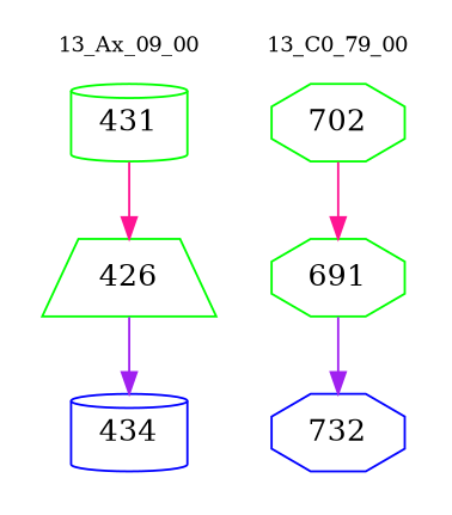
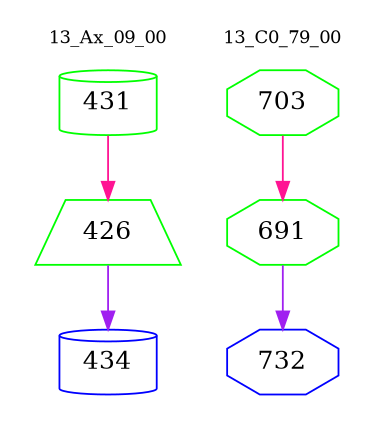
  digraph {
    node [color=green shape=octagon]
    edge [color=deeppink]
    n1 [label=431 shape=cylinder]
    n2 [label=426 shape=trapezium]
    n3 [color=blue label=434 shape=cylinder]
-   n4 [label=702]
+   n4 [label=703]
    n5 [label=691]
    n6 [color=blue label=732]
    subgraph cluster_1 {
      color=white
      fontsize=10
      label="13_Ax_09_00"
      n1
      n2
      n3
    }
    subgraph cluster_2 {
      color=white
      fontsize=10
      label="13_C0_79_00"
      n4
      n5
      n6
    }
    n1 -> n2
    n2 -> n3 [color=purple]
    n4 -> n5
    n5 -> n6 [color=purple]
  }
